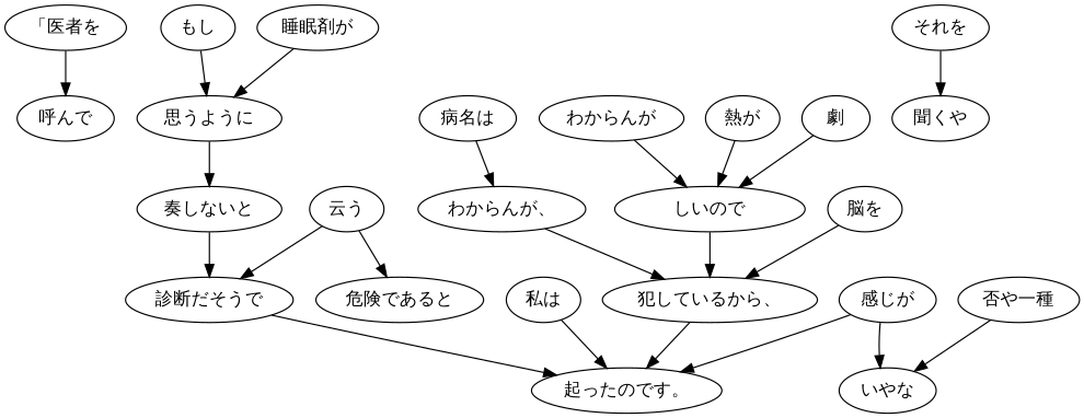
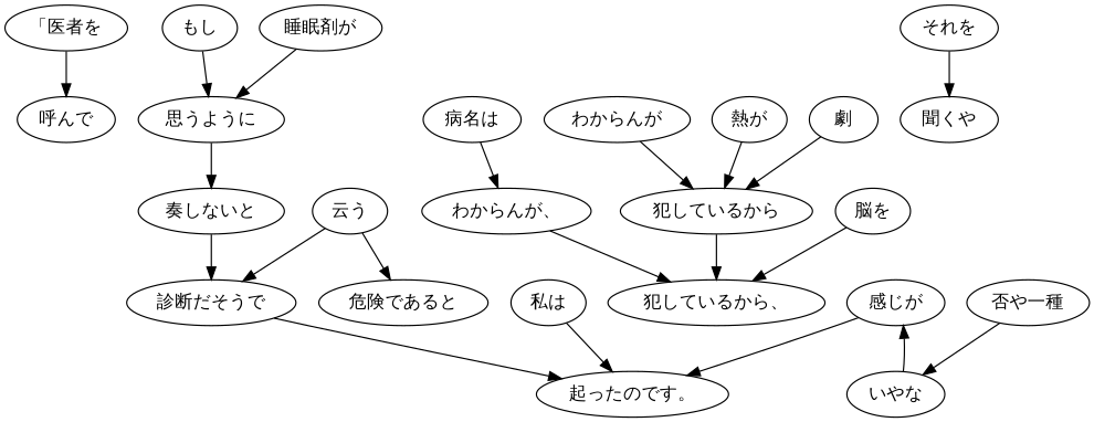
  digraph {
    n1 [label="「医者を"]
    n2 [label="呼んで"]
    n3 [label="犯しているから、"]
    n4 [label="起ったのです。"]
    n5 [label="病名は"]
    n6 [label="わからんが、"]
    n7 [label="わからんが"]
-   n8 [label="しいので"]
+   n8 [label="犯しているから"]
    n9 [label="熱が"]
    n10 [label="劇"]
    n11 [label="脳を"]
    n12 [label="もし"]
    n13 [label="思うように"]
    n14 [label="奏しないと"]
    n15 [label="睡眠剤が"]
    n16 [label="診断だそうで"]
    n17 [label="危険であると"]
    n18 [label="云う"]
    n19 [label="私は"]
    n20 [label="それを"]
    n21 [label="聞くや"]
    n22 [label="感じが"]
    n23 [label="否や一種"]
    n24 [label="いやな"]
    n1 -> n2
-   n3 -> n4
    n5 -> n6
    n6 -> n3
    n7 -> n8
    n8 -> n3
    n9 -> n8
    n10 -> n8
    n11 -> n3
    n12 -> n13
    n13 -> n14
    n14 -> n16
    n15 -> n13
    n16 -> n4
    n18 -> n16
    n18 -> n17
    n19 -> n4
    n20 -> n21
    n22 -> n4
    n23 -> n24
-   n22 -> n24
+   n24 -> n22
  }
